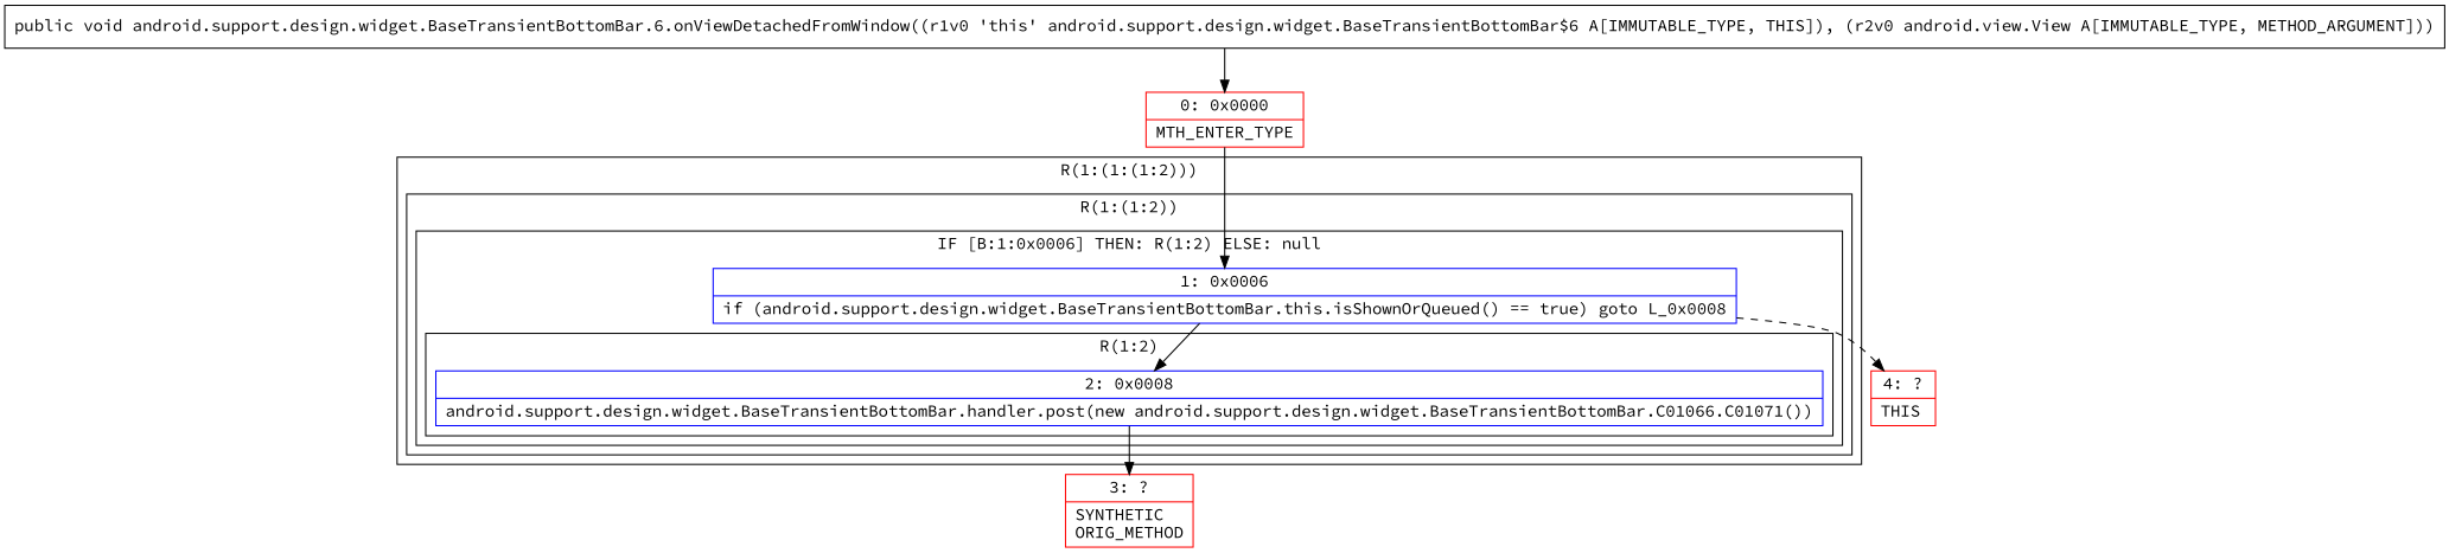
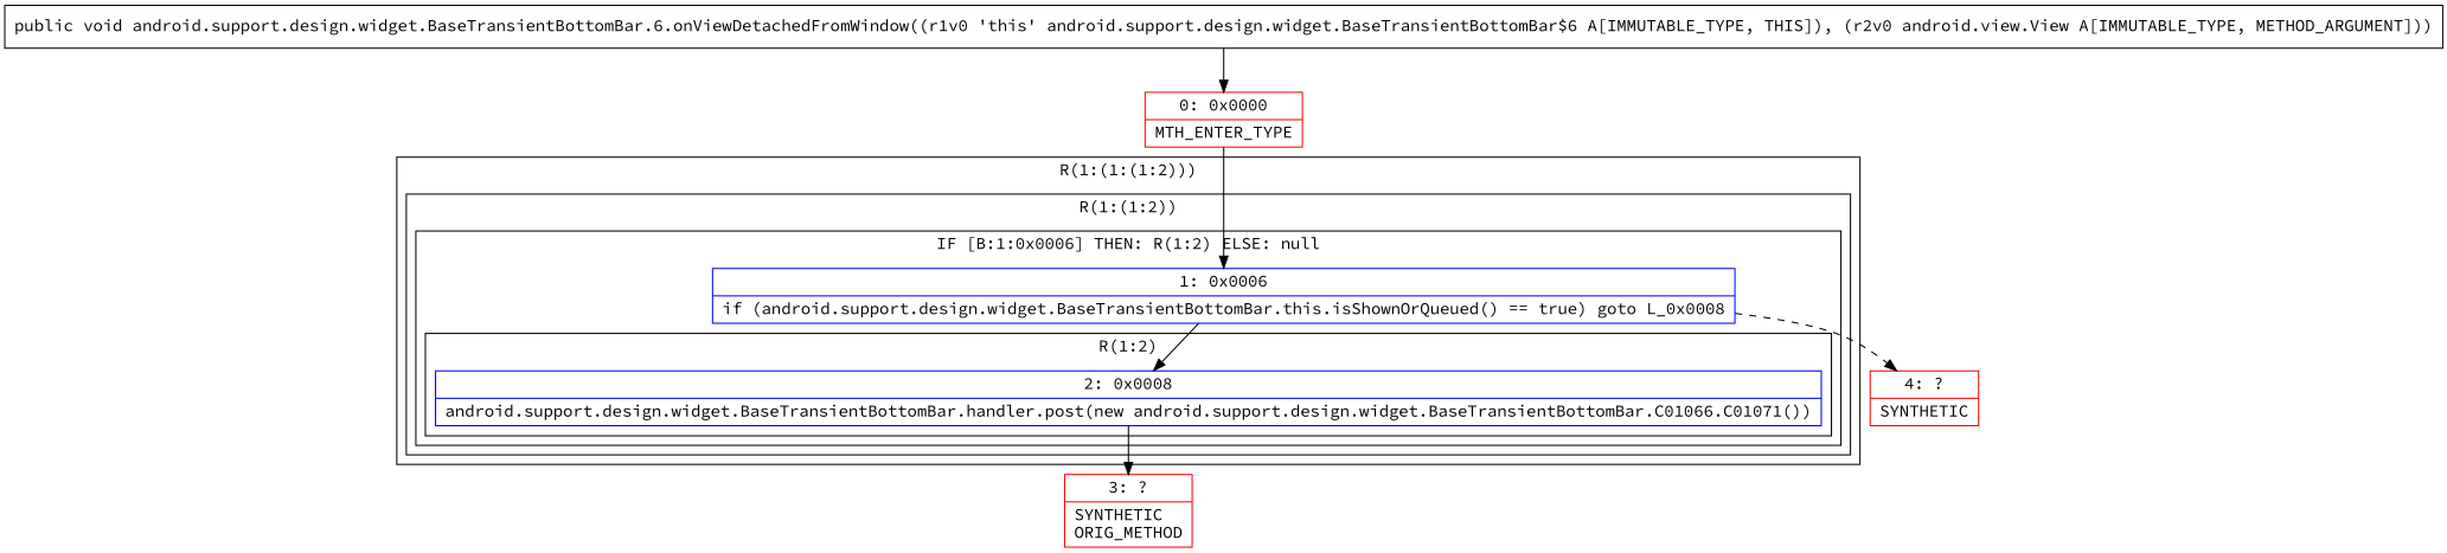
  digraph {
    fontname="Source Code Pro"
    node [color=red fontname="Source Code Pro" shape=record]
    edge [fontname="Source Code Pro"]
    n1 [color=blue label="{2\:\ 0x0008|android.support.design.widget.BaseTransientBottomBar.handler.post(new android.support.design.widget.BaseTransientBottomBar.C01066.C01071())\l}"]
    n2 [color=blue label="{1\:\ 0x0006|if (android.support.design.widget.BaseTransientBottomBar.this.isShownOrQueued() == true) goto L_0x0008\l}"]
    n3 [label="{3\:\ ?|SYNTHETIC\lORIG_METHOD\l}"]
-   n4 [label="{4\:\ ?|THIS\l}"]
+   n4 [label="{4\:\ ?|SYNTHETIC\l}"]
    n5 [label="{0\:\ 0x0000|MTH_ENTER_TYPE\l}"]
    n6 [label="{public void android.support.design.widget.BaseTransientBottomBar.6.onViewDetachedFromWindow((r1v0 'this' android.support.design.widget.BaseTransientBottomBar$6 A[IMMUTABLE_TYPE, THIS]), (r2v0 android.view.View A[IMMUTABLE_TYPE, METHOD_ARGUMENT])) }" color=""]
    subgraph cluster_1 {
      label="R(1:(1:(1:2)))"
      subgraph cluster_2 {
        label="R(1:(1:2))"
        subgraph cluster_3 {
          label="IF [B:1:0x0006] THEN: R(1:2) ELSE: null"
          n2
          subgraph cluster_4 {
            label="R(1:2)"
            n1
          }
        }
      }
    }
    n1 -> n3
    n2 -> n1
    n2 -> n4 [style=dashed]
    n5 -> n2
    n6 -> n5
  }
